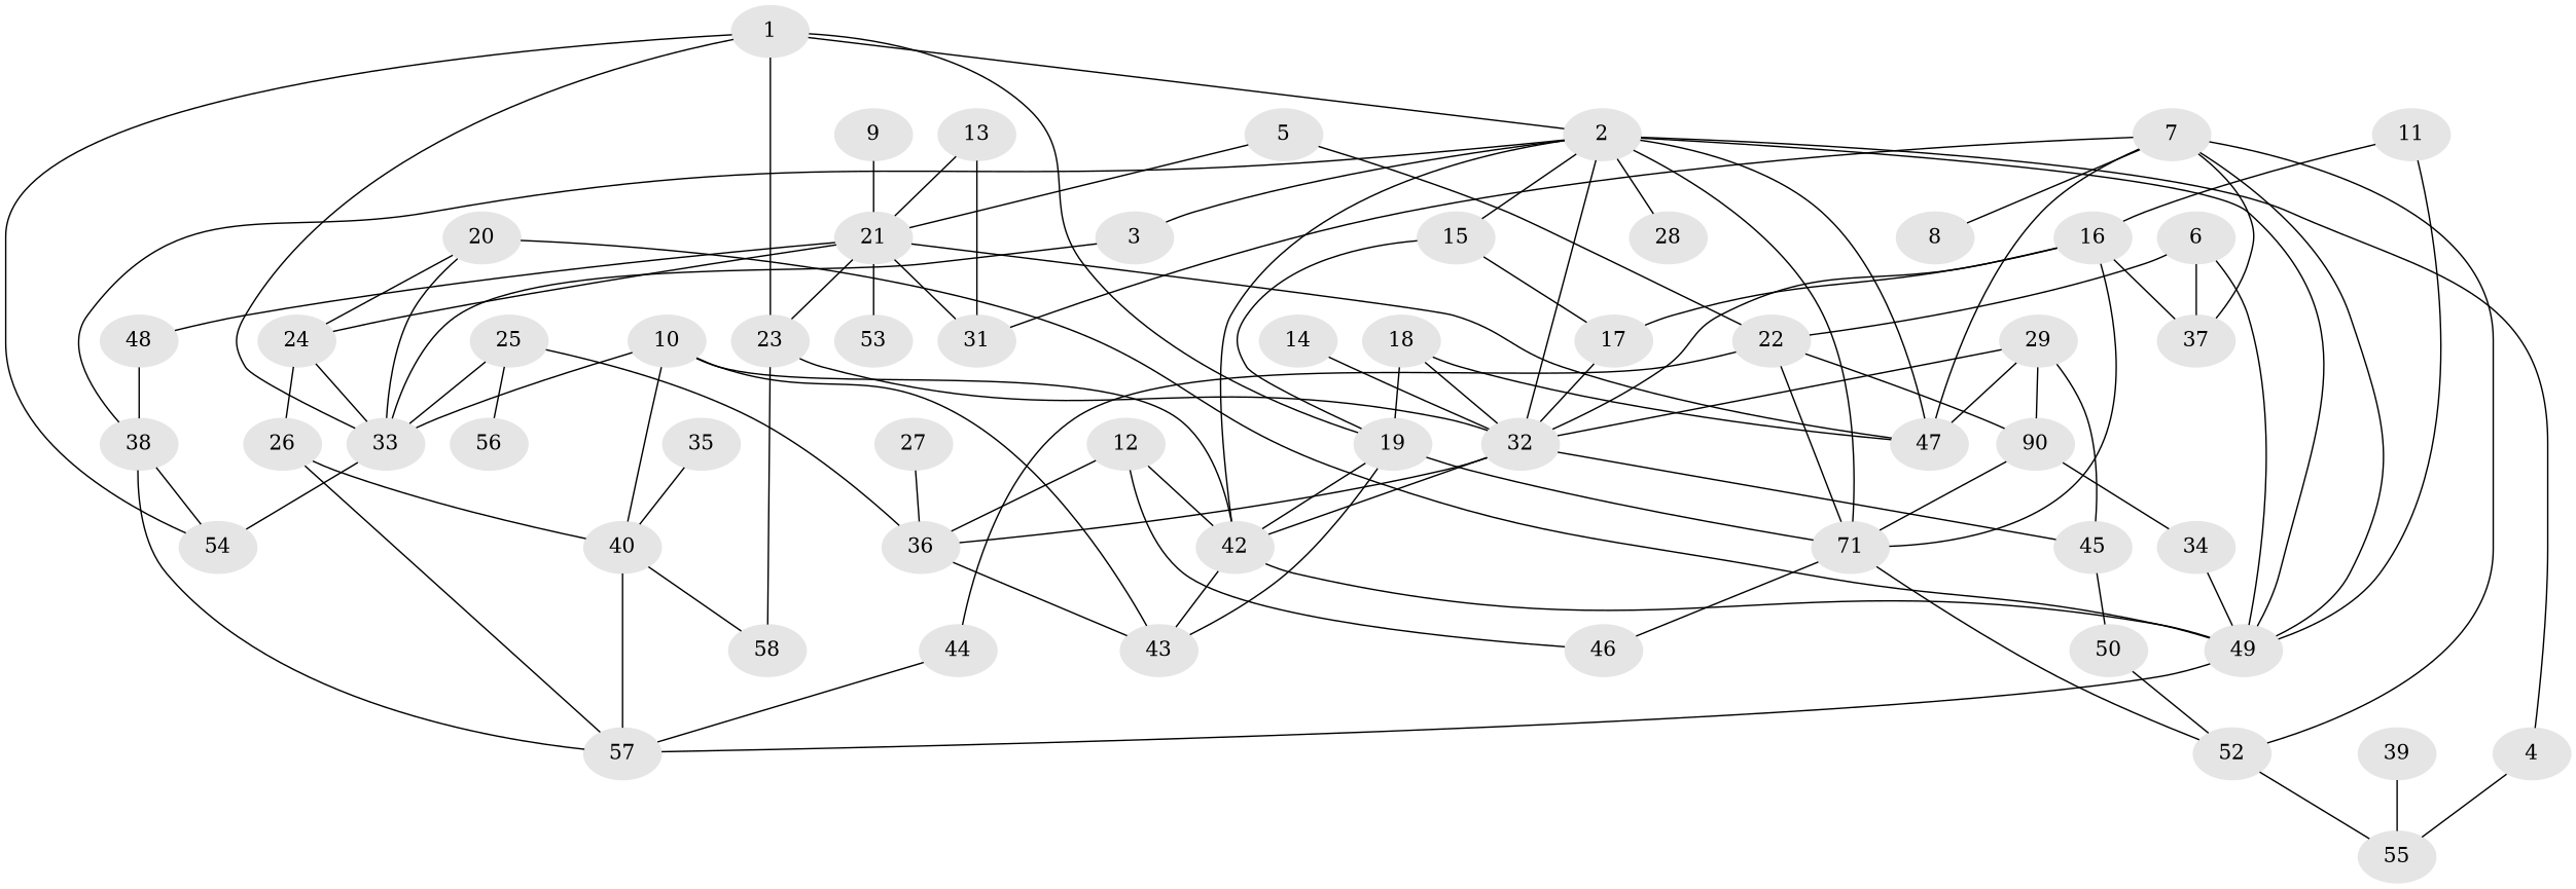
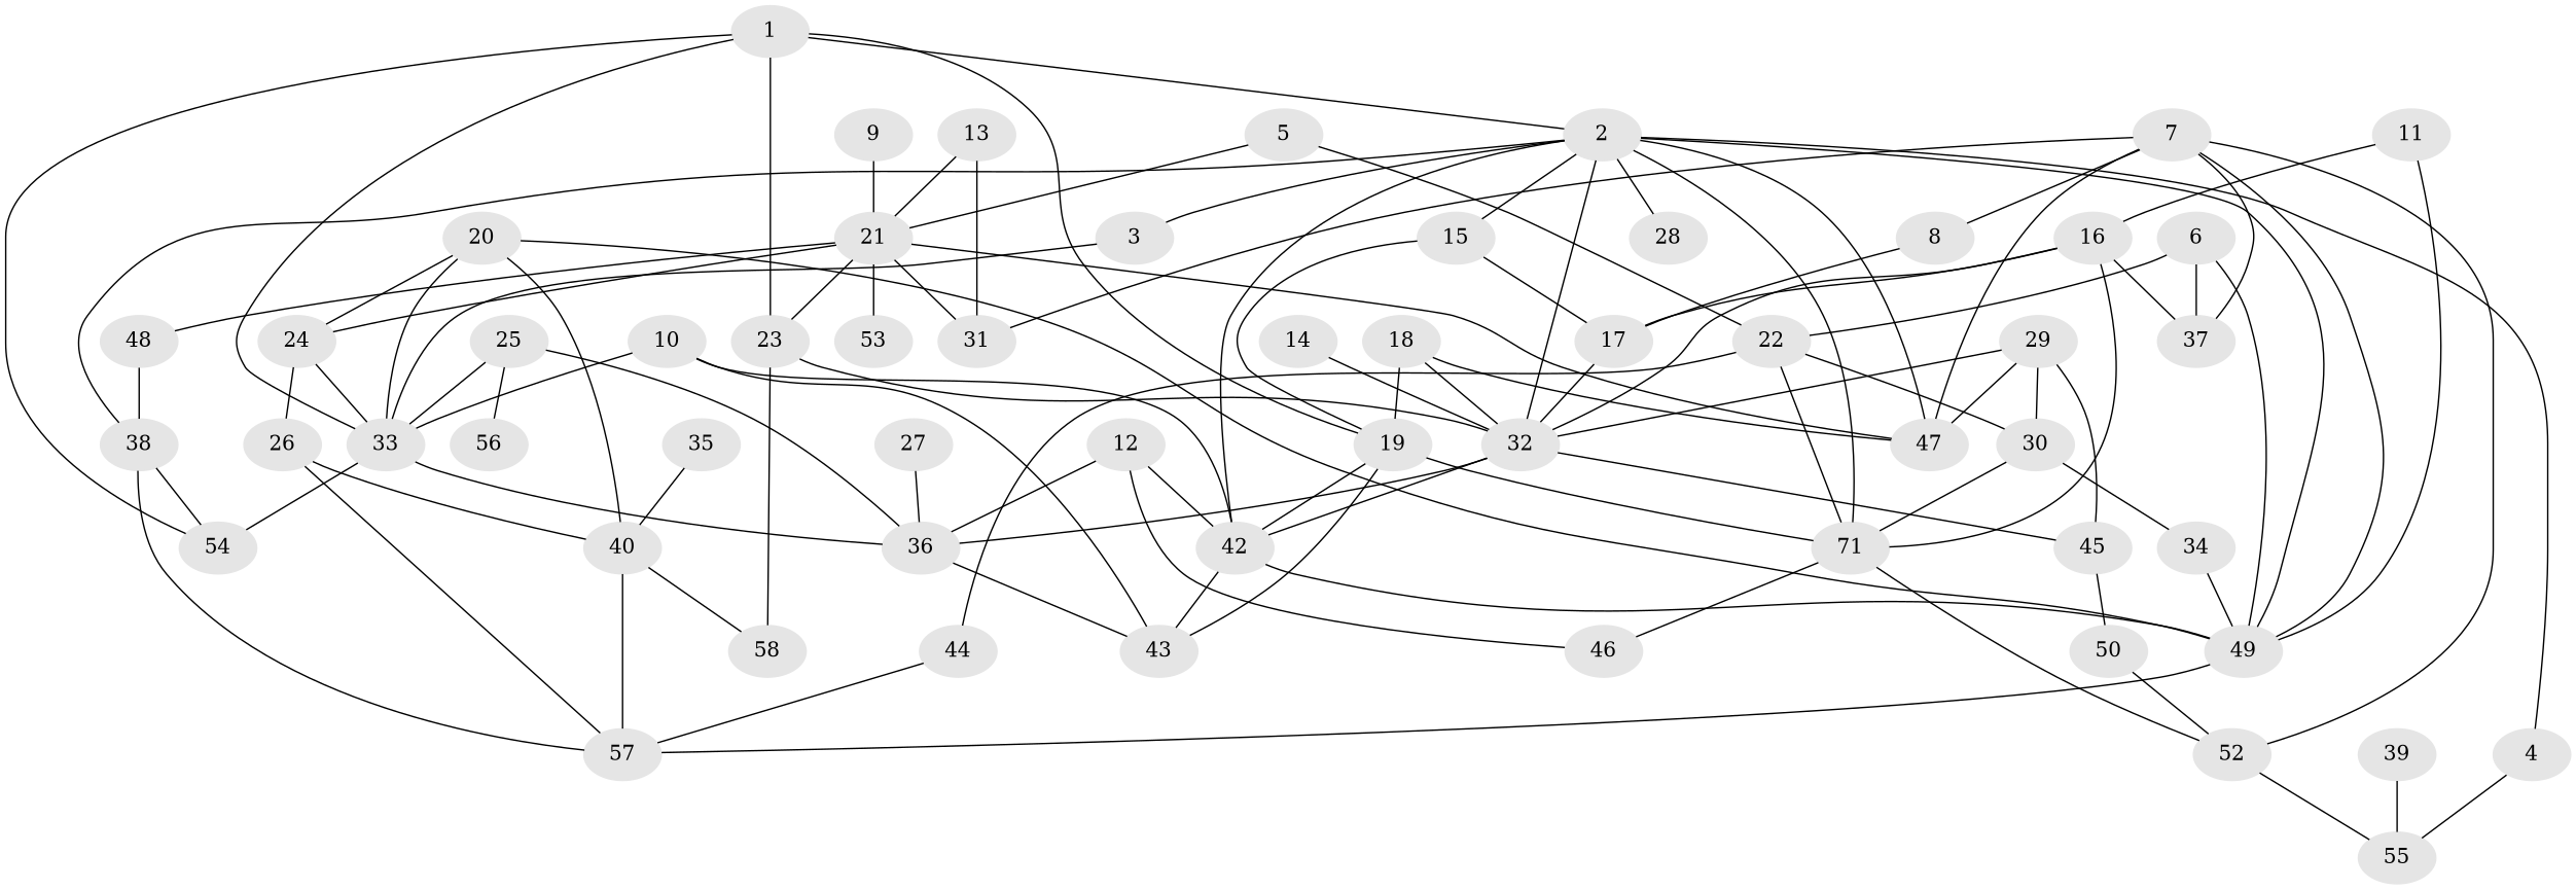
  graph {
    node [color=gray90 style=filled]
    edge [weight=1.0]
    1
    2
    19
    23
    33
    54
    3
    4
    15
    28
    32
    38
    n13 [label=71]
    42
    47
    49
    43
    n18 [label=58]
    36
    55
    17
    45
    57
    52
    46
    5
    21
    22
    31
    24
    48
    53
-   30 [label=90]
+   30
    44
    6
    37
    7
    8
    9
    10
    40
    11
    16
    12
    13
    14
    18
    20
    26
    34
    25
    56
    27
    29
    50
    35
    39
    1 -- 2
    1 -- 19
    1 -- 23
    1 -- 33
    1 -- 54
    2 -- 3
    2 -- 4
    2 -- 15
    2 -- 28
    2 -- 32
    2 -- 38
    2 -- n13
    2 -- 42
    2 -- 47 [weight=2.0]
    2 -- 49
    19 -- n13
    19 -- 42 [weight=2.0]
    19 -- 43
    23 -- 32
    23 -- n18
    33 -- 54
+   33 -- 36
    3 -- 33
    4 -- 55
    15 -- 19
    15 -- 17
    32 -- 42
    32 -- 36
    32 -- 45
    38 -- 54
    38 -- 57
    n13 -- 52
    n13 -- 46
    42 -- 49
    42 -- 43
    49 -- 57
    36 -- 43
    17 -- 32
    45 -- 50
    52 -- 55
    5 -- 21
    5 -- 22
    21 -- 23
    21 -- 47
    21 -- 31
    21 -- 24
    21 -- 48
    21 -- 53
    22 -- n13
    22 -- 30
    22 -- 44
    24 -- 33
    24 -- 26
    48 -- 38
    30 -- n13
    30 -- 34
    44 -- 57
    6 -- 49
    6 -- 22
    6 -- 37
    7 -- 47
    7 -- 49
    7 -- 52
    7 -- 31
    7 -- 37
    7 -- 8
+   8 -- 17
    9 -- 21
    10 -- 33
    10 -- 42
    10 -- 43
-   10 -- 40
+   20 -- 40
    40 -- n18
    40 -- 57
    11 -- 49
    11 -- 16
    16 -- 32
    16 -- n13
    16 -- 17
    16 -- 37
    12 -- 42
    12 -- 36
    12 -- 46
    13 -- 21
    13 -- 31
    14 -- 32
    18 -- 19
    18 -- 32
    18 -- 47
    20 -- 33
    20 -- 49
    20 -- 24
    26 -- 57
    26 -- 40
    34 -- 49
    25 -- 33
    25 -- 36
    25 -- 56
    27 -- 36
    29 -- 32
    29 -- 47
    29 -- 45
    29 -- 30
    50 -- 52
    35 -- 40
    39 -- 55
  }
